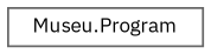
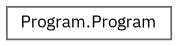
  digraph {
    rankdir=LR
    fontname="IBM Plex Sans"
-   n1 [color=gray40 fillcolor=white fontname="IBM Plex Sans" fontsize=10 height=0.2 label="Museu.Program" shape=box style=filled width=0.4]
+   n1 [color=gray40 fillcolor=white fontname="IBM Plex Sans" fontsize=10 height=0.2 label="Program.Program" shape=box style=filled width=0.4]
  }
